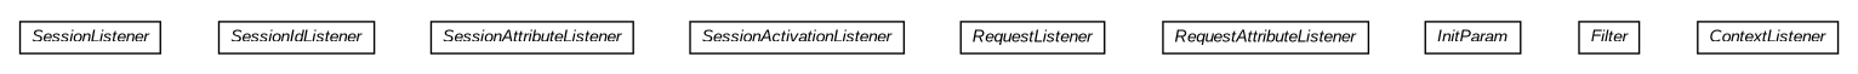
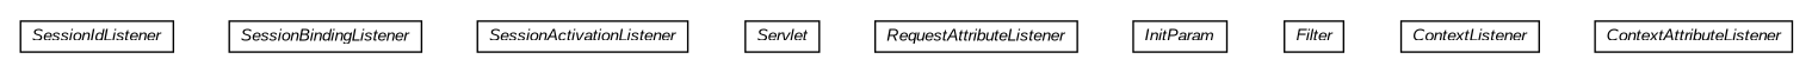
  digraph {
    nodesep=0.25
    ranksep=0.5
    node [fontcolor=black fontname=arial fontsize=10.0 shape=plaintext]
-   n1 [label=<<table title="org.gservlet.annotation.SessionListener" border="0" cellborder="1" cellspacing="0" cellpadding="2" port="p" href="./SessionListener.html"> 		<tr><td><table border="0" cellspacing="0" cellpadding="1"> <tr><td align="center" balign="center"><font face="arial italic"> SessionListener </font></td></tr> 		</table></td></tr> 		</table>>]
    n2 [label=<<table title="org.gservlet.annotation.SessionIdListener" border="0" cellborder="1" cellspacing="0" cellpadding="2" port="p" href="./SessionIdListener.html"> 		<tr><td><table border="0" cellspacing="0" cellpadding="1"> <tr><td align="center" balign="center"><font face="arial italic"> SessionIdListener </font></td></tr> 		</table></td></tr> 		</table>>]
-   n4 [label=<<table title="org.gservlet.annotation.SessionAttributeListener" border="0" cellborder="1" cellspacing="0" cellpadding="2" port="p" href="./SessionAttributeListener.html"> 		<tr><td><table border="0" cellspacing="0" cellpadding="1"> <tr><td align="center" balign="center"><font face="arial italic"> SessionAttributeListener </font></td></tr> 		</table></td></tr> 		</table>>]
+   n3 [label=<<table title="org.gservlet.annotation.SessionBindingListener" border="0" cellborder="1" cellspacing="0" cellpadding="2" port="p" href="./SessionBindingListener.html"> 		<tr><td><table border="0" cellspacing="0" cellpadding="1"> <tr><td align="center" balign="center"><font face="arial italic"> SessionBindingListener </font></td></tr> 		</table></td></tr> 		</table>>]
    n5 [label=<<table title="org.gservlet.annotation.SessionActivationListener" border="0" cellborder="1" cellspacing="0" cellpadding="2" port="p" href="./SessionActivationListener.html"> 		<tr><td><table border="0" cellspacing="0" cellpadding="1"> <tr><td align="center" balign="center"><font face="arial italic"> SessionActivationListener </font></td></tr> 		</table></td></tr> 		</table>>]
-   n7 [label=<<table title="org.gservlet.annotation.RequestListener" border="0" cellborder="1" cellspacing="0" cellpadding="2" port="p" href="./RequestListener.html"> 		<tr><td><table border="0" cellspacing="0" cellpadding="1"> <tr><td align="center" balign="center"><font face="arial italic"> RequestListener </font></td></tr> 		</table></td></tr> 		</table>>]
+   n6 [label=<<table title="org.gservlet.annotation.Servlet" border="0" cellborder="1" cellspacing="0" cellpadding="2" port="p" href="./Servlet.html"> 		<tr><td><table border="0" cellspacing="0" cellpadding="1"> <tr><td align="center" balign="center"><font face="arial italic"> Servlet </font></td></tr> 		</table></td></tr> 		</table>>]
    n8 [label=<<table title="org.gservlet.annotation.RequestAttributeListener" border="0" cellborder="1" cellspacing="0" cellpadding="2" port="p" href="./RequestAttributeListener.html"> 		<tr><td><table border="0" cellspacing="0" cellpadding="1"> <tr><td align="center" balign="center"><font face="arial italic"> RequestAttributeListener </font></td></tr> 		</table></td></tr> 		</table>>]
    n9 [label=<<table title="org.gservlet.annotation.InitParam" border="0" cellborder="1" cellspacing="0" cellpadding="2" port="p" href="./InitParam.html"> 		<tr><td><table border="0" cellspacing="0" cellpadding="1"> <tr><td align="center" balign="center"><font face="arial italic"> InitParam </font></td></tr> 		</table></td></tr> 		</table>>]
    n10 [label=<<table title="org.gservlet.annotation.Filter" border="0" cellborder="1" cellspacing="0" cellpadding="2" port="p" href="./Filter.html"> 		<tr><td><table border="0" cellspacing="0" cellpadding="1"> <tr><td align="center" balign="center"><font face="arial italic"> Filter </font></td></tr> 		</table></td></tr> 		</table>>]
    n11 [label=<<table title="org.gservlet.annotation.ContextListener" border="0" cellborder="1" cellspacing="0" cellpadding="2" port="p" href="./ContextListener.html"> 		<tr><td><table border="0" cellspacing="0" cellpadding="1"> <tr><td align="center" balign="center"><font face="arial italic"> ContextListener </font></td></tr> 		</table></td></tr> 		</table>>]
+   n12 [label=<<table title="org.gservlet.annotation.ContextAttributeListener" border="0" cellborder="1" cellspacing="0" cellpadding="2" port="p" href="./ContextAttributeListener.html"> 		<tr><td><table border="0" cellspacing="0" cellpadding="1"> <tr><td align="center" balign="center"><font face="arial italic"> ContextAttributeListener </font></td></tr> 		</table></td></tr> 		</table>>]
  }
